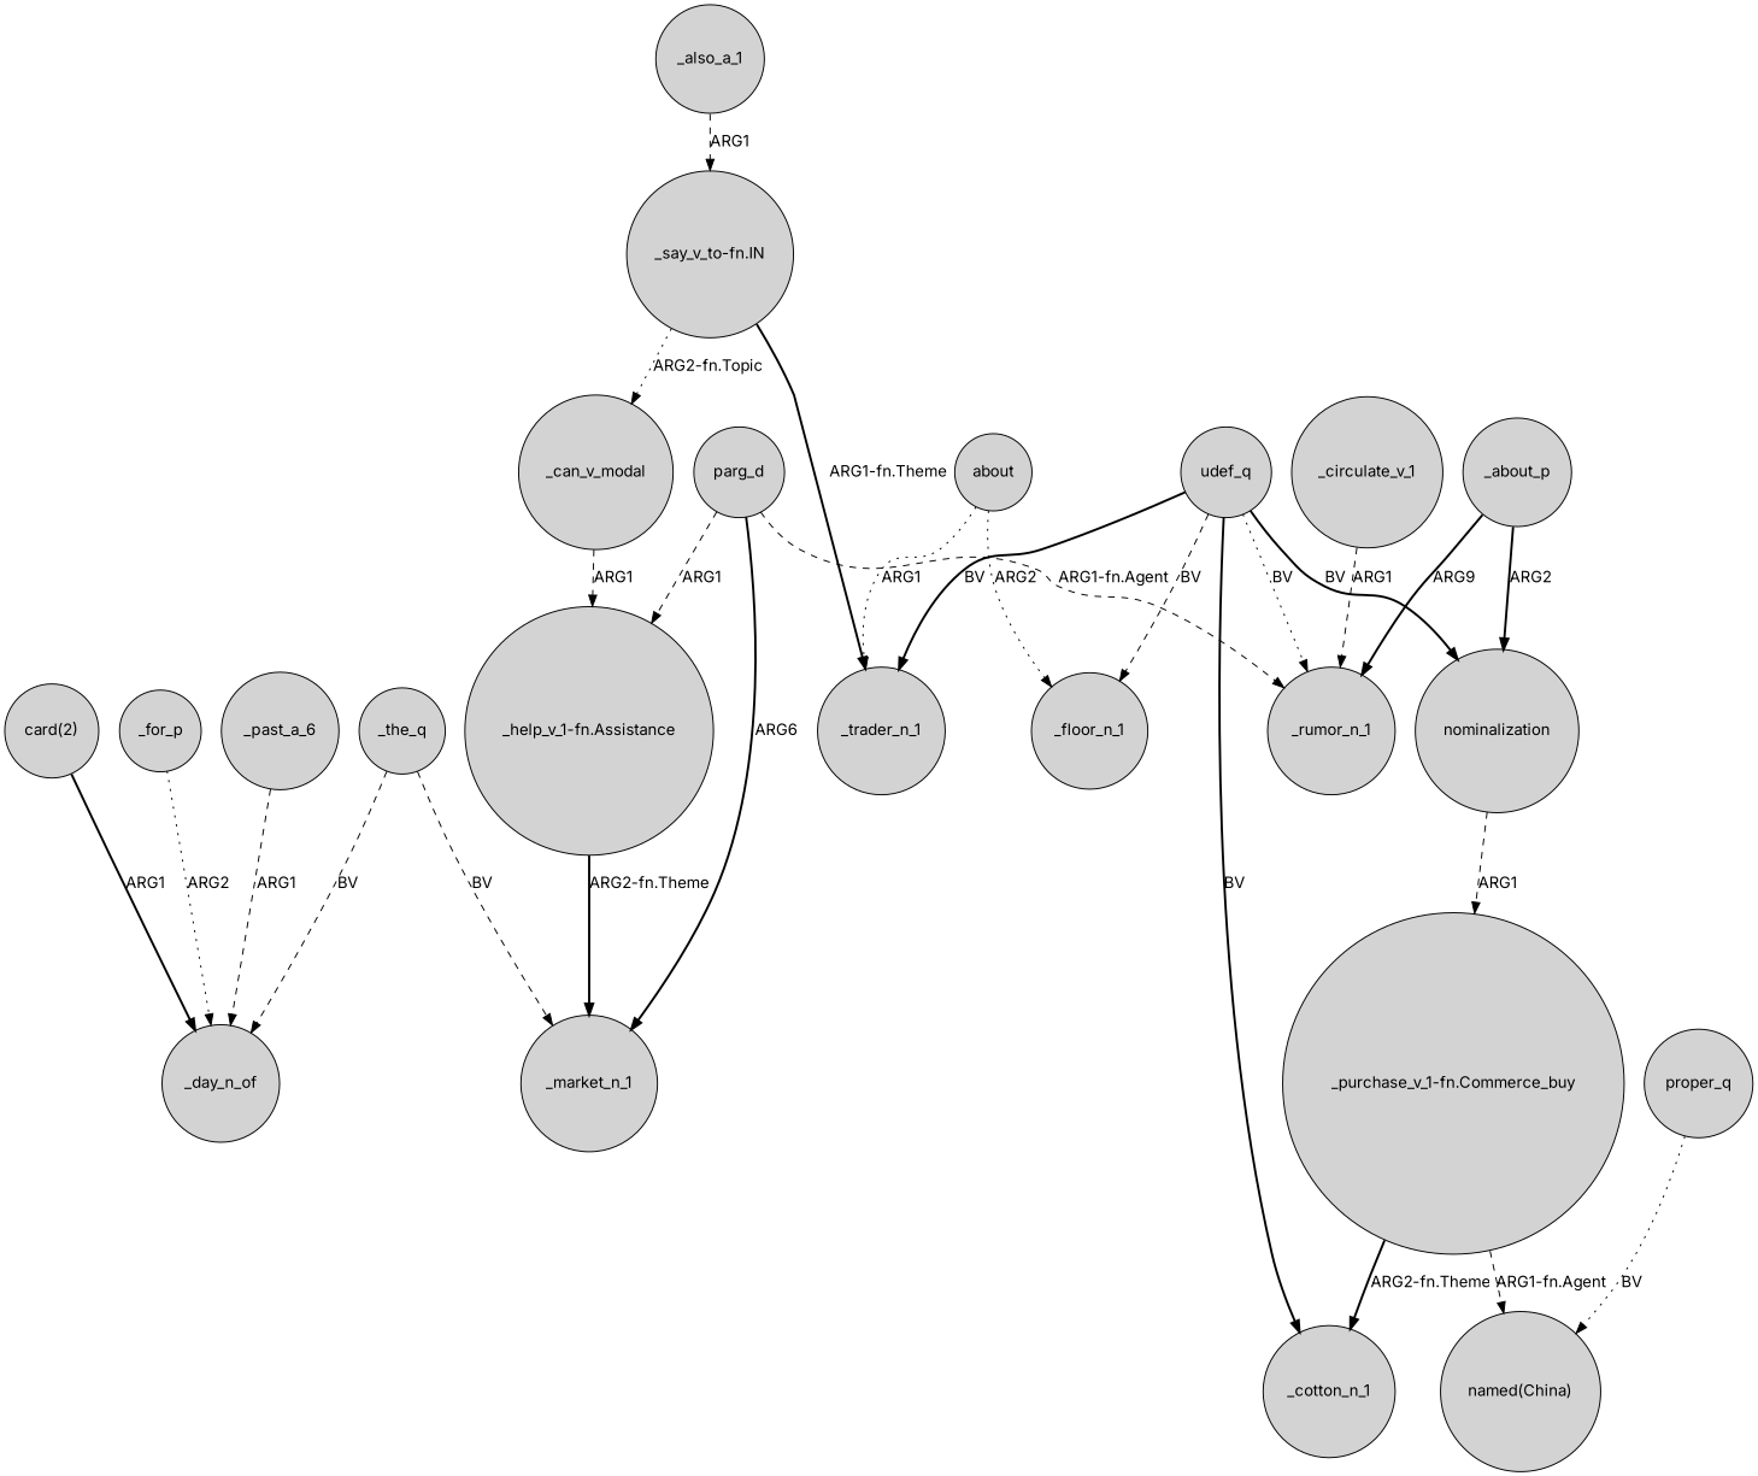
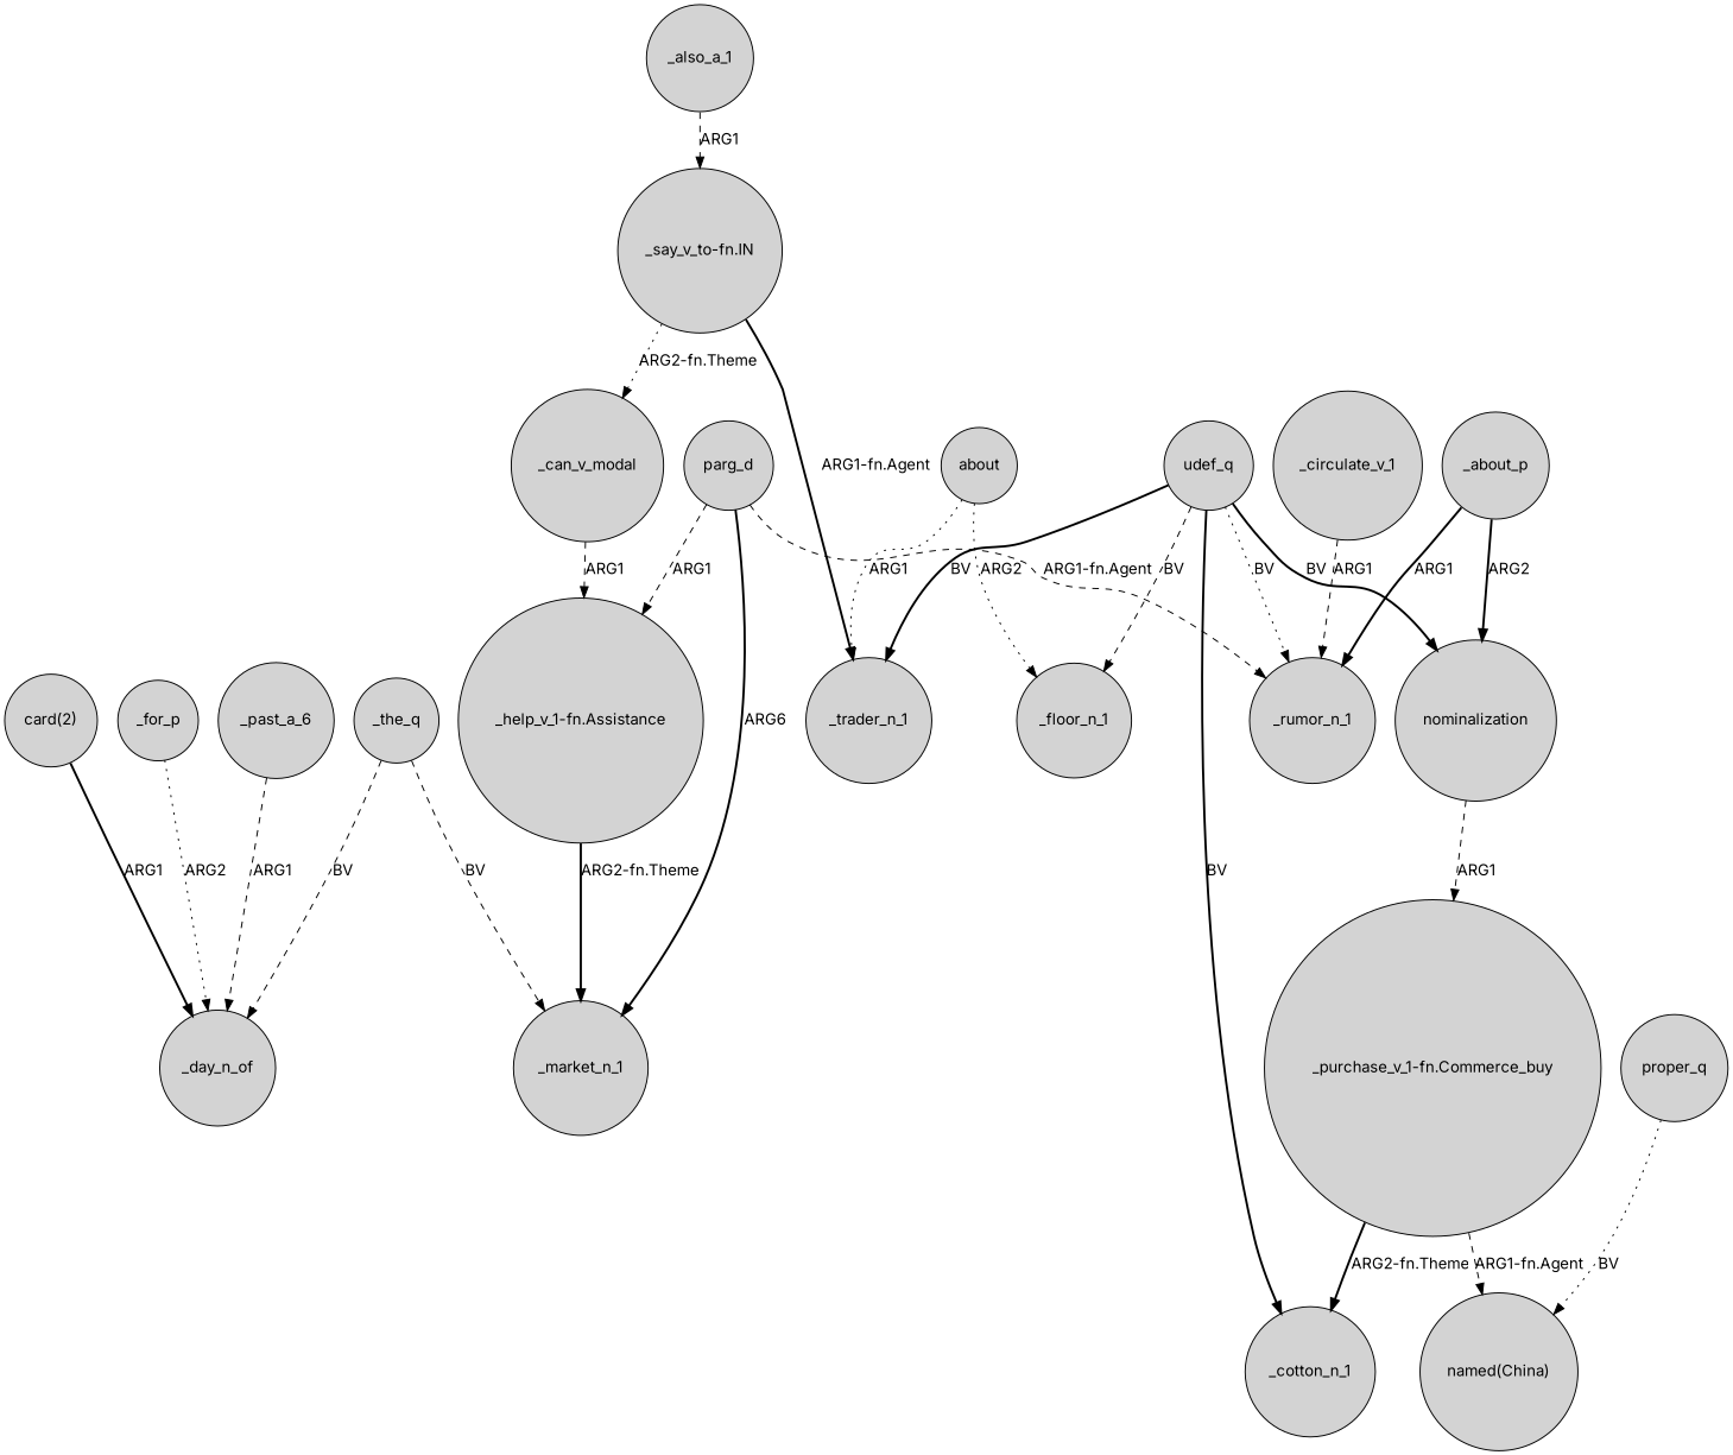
  digraph {
    fontname=Inter
    node [fontname=Inter shape=circle style=filled]
    edge [fontname=Inter style=dashed]
    "card(2)"
    _day_n_of
    _also_a_1
    "_say_v_to-fn.IN"
    _trader_n_1
    _can_v_modal
    "_help_v_1-fn.Assistance"
    udef_q
    _rumor_n_1
    _floor_n_1
    nominalization
    _cotton_n_1
    "_purchase_v_1-fn.Commerce_buy"
    _market_n_1
    n15 [label=about]
    _about_p
    "named(China)"
    _circulate_v_1
    parg_d
    _the_q
    _for_p
    proper_q
    n23 [label=_past_a_6]
    "card(2)" -> _day_n_of [label=ARG1 style=bold]
    _also_a_1 -> "_say_v_to-fn.IN" [label=ARG1]
-   "_say_v_to-fn.IN" -> _trader_n_1 [label="ARG1-fn.Theme" style=bold]
-   "_say_v_to-fn.IN" -> _can_v_modal [label="ARG2-fn.Topic" style=dotted]
+   "_say_v_to-fn.IN" -> _trader_n_1 [label="ARG1-fn.Agent" style=bold]
+   "_say_v_to-fn.IN" -> _can_v_modal [label="ARG2-fn.Theme" style=dotted]
    _can_v_modal -> "_help_v_1-fn.Assistance" [label=ARG1]
    "_help_v_1-fn.Assistance" -> _market_n_1 [label="ARG2-fn.Theme" style=bold]
    udef_q -> _trader_n_1 [label=BV style=bold]
    udef_q -> _rumor_n_1 [label=BV style=dotted]
    udef_q -> _floor_n_1 [label=BV]
    udef_q -> nominalization [label=BV style=bold]
    udef_q -> _cotton_n_1 [label=BV style=bold]
    nominalization -> "_purchase_v_1-fn.Commerce_buy" [label=ARG1]
    "_purchase_v_1-fn.Commerce_buy" -> _cotton_n_1 [label="ARG2-fn.Theme" style=bold]
    "_purchase_v_1-fn.Commerce_buy" -> "named(China)" [label="ARG1-fn.Agent"]
    n15 -> _trader_n_1 [label=ARG1 style=dotted]
    n15 -> _floor_n_1 [label=ARG2 style=dotted]
-   _about_p -> _rumor_n_1 [label=ARG9 style=bold]
+   _about_p -> _rumor_n_1 [label=ARG1 style=bold]
    _about_p -> nominalization [label=ARG2 style=bold]
    _circulate_v_1 -> _rumor_n_1 [label=ARG1]
    parg_d -> "_help_v_1-fn.Assistance" [label=ARG1]
    parg_d -> _rumor_n_1 [label="ARG1-fn.Agent"]
    parg_d -> _market_n_1 [label=ARG6 style=bold]
    _the_q -> _day_n_of [label=BV]
    _the_q -> _market_n_1 [label=BV]
    _for_p -> _day_n_of [label=ARG2 style=dotted]
    proper_q -> "named(China)" [label=BV style=dotted]
    n23 -> _day_n_of [label=ARG1]
  }
